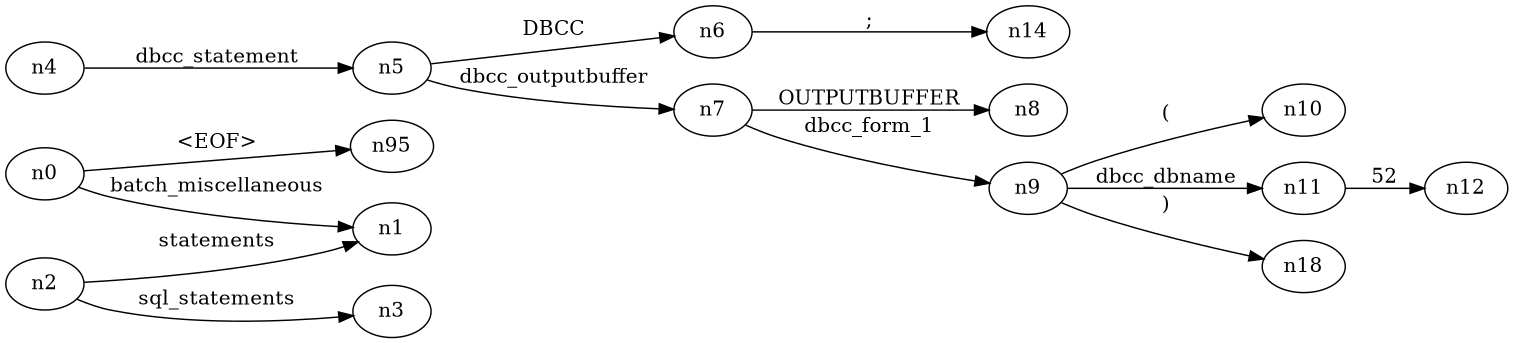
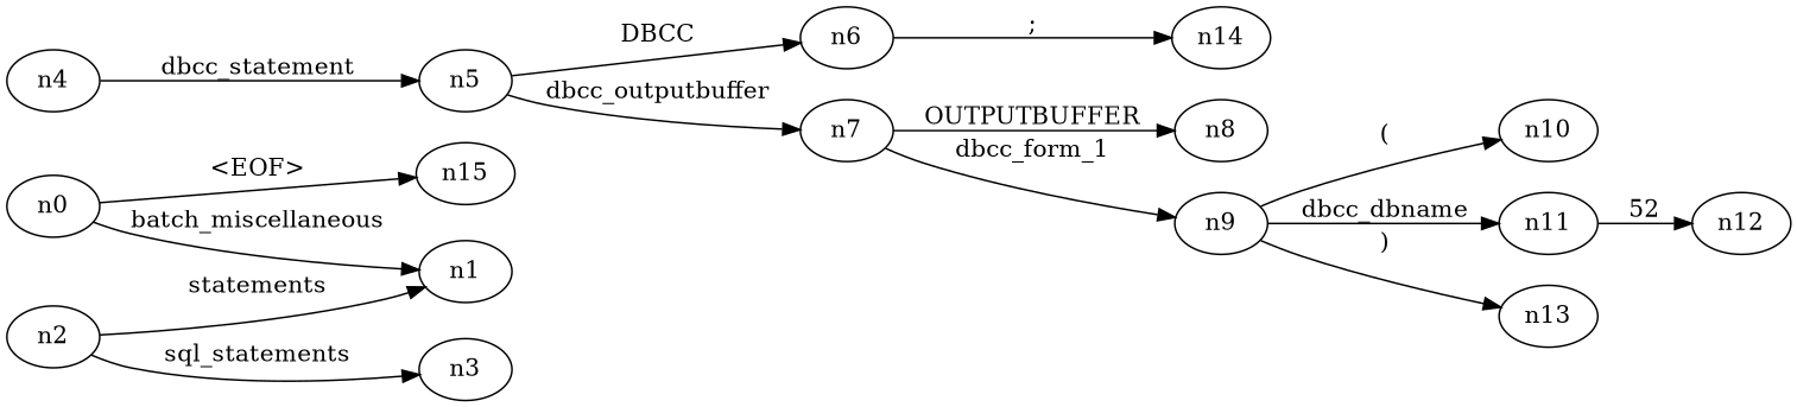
  digraph {
    rankdir=LR
    n0
    n1
-   n15 [label=n95]
+   n15
    n2
    n3
    n4
    n5
    n6
    n7
    n14
    n8
    n9
    n10
    n11
-   n13 [label=n18]
+   n13
    n12
    n0 -> n1 [label=batch_miscellaneous]
    n0 -> n15 [label="<EOF>"]
    n2 -> n1 [label=statements]
    n2 -> n3 [label=sql_statements]
    n4 -> n5 [label=dbcc_statement]
    n5 -> n6 [label=DBCC]
    n5 -> n7 [label=dbcc_outputbuffer]
    n6 -> n14 [label=";"]
    n7 -> n8 [label=OUTPUTBUFFER]
    n7 -> n9 [label=dbcc_form_1]
    n9 -> n10 [label="("]
    n9 -> n11 [label=dbcc_dbname]
    n9 -> n13 [label=")"]
    n11 -> n12 [label=52]
  }
